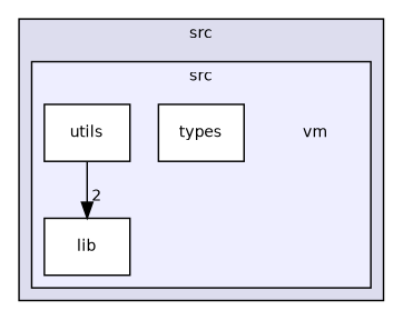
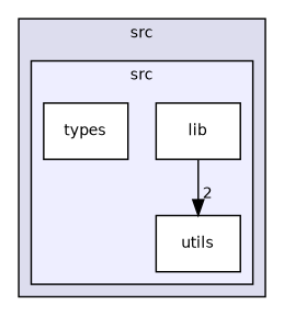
  digraph {
    compound=true
    node [fontname=Helvetica fontsize=10 shape=box color=black fillcolor=white style=filled]
-   n1 [label=vm shape=plaintext color="" fillcolor="" style=""]
    n2 [label=lib]
    n3 [label=types]
    n4 [label=utils]
    subgraph cluster_1 {
      bgcolor="#ddddee"
      fontname=Helvetica
      fontsize=10
      label=src
      pencolor=black
      subgraph cluster_2 {
        bgcolor="#eeeeff"
        fontname=Helvetica
        fontsize=10
        pencolor=black
-       n1
        n2
        n3
        n4
      }
    }
-   n4 -> n2 [headlabel=2 labeldistance=1.5 labelfontname=Helvetica labelfontsize=10]
+   n2 -> n4 [headlabel=2 labeldistance=1.5 labelfontname=Helvetica labelfontsize=10]
  }
